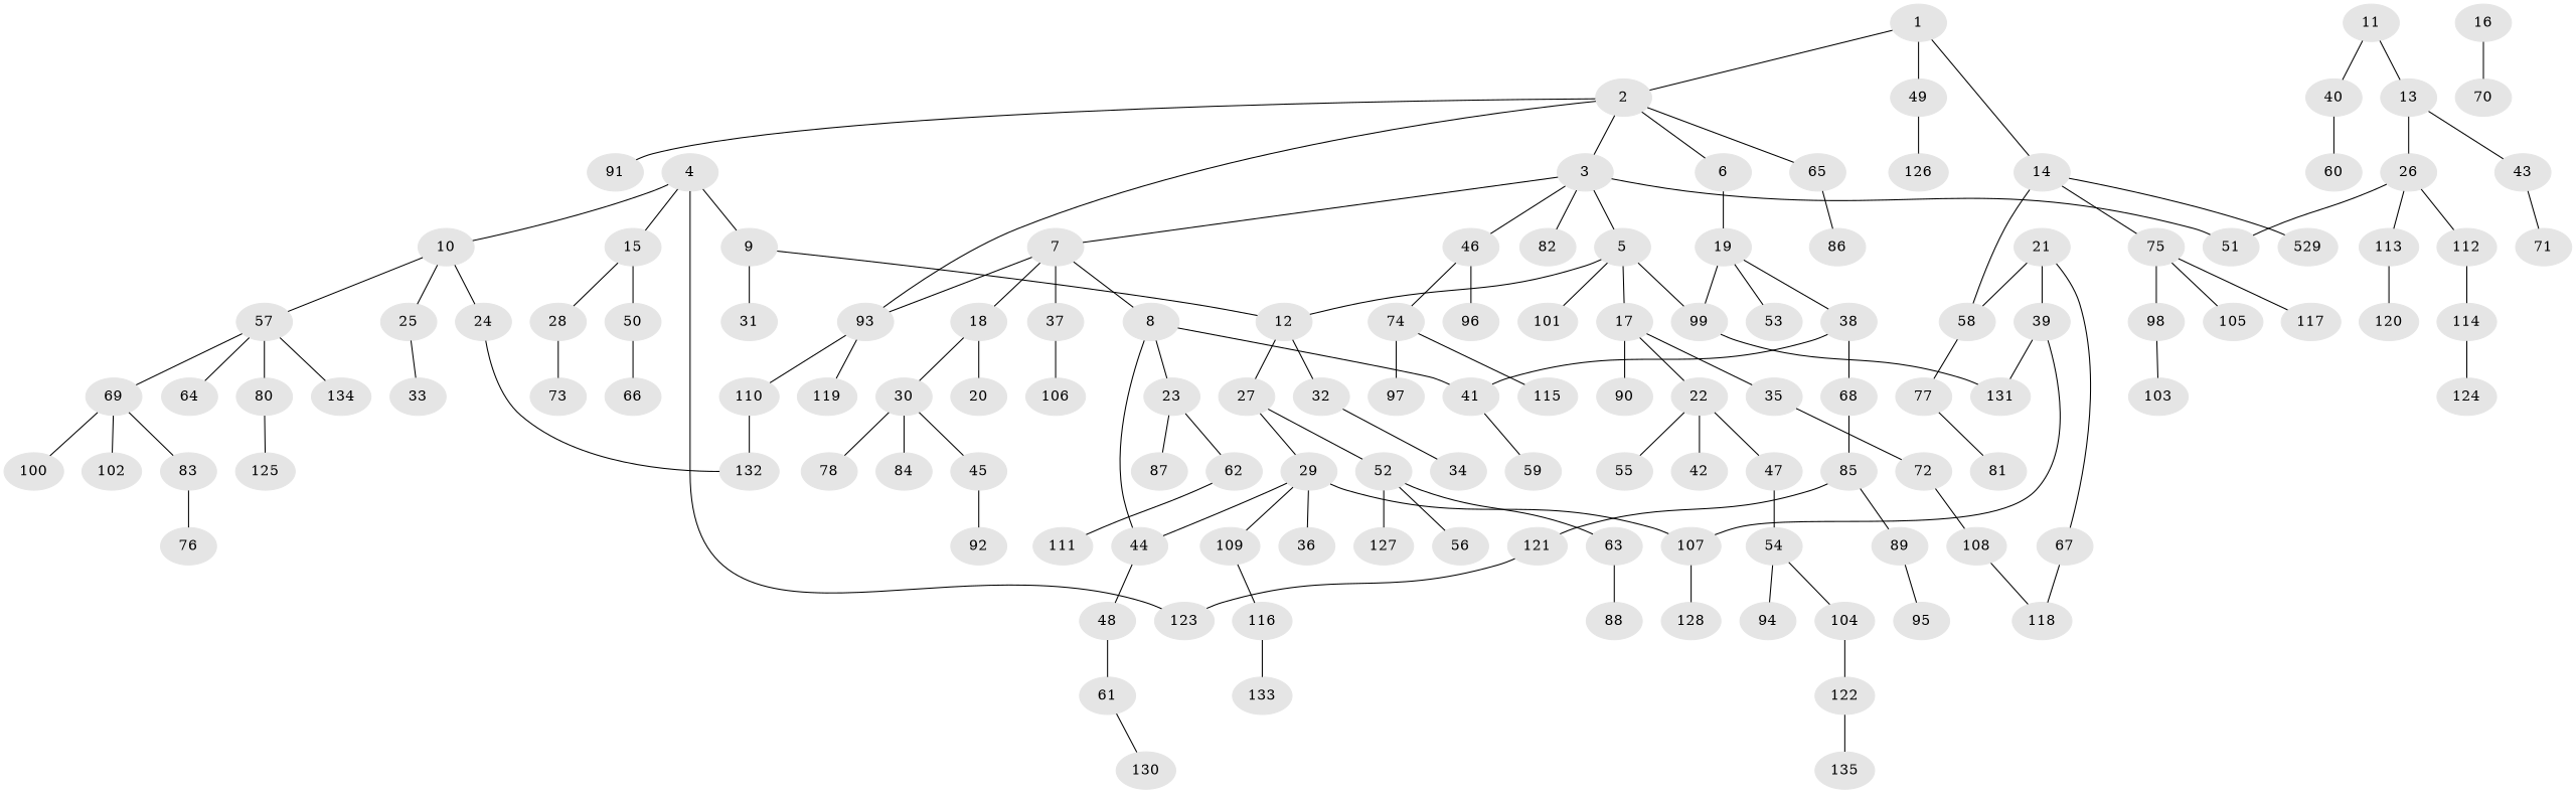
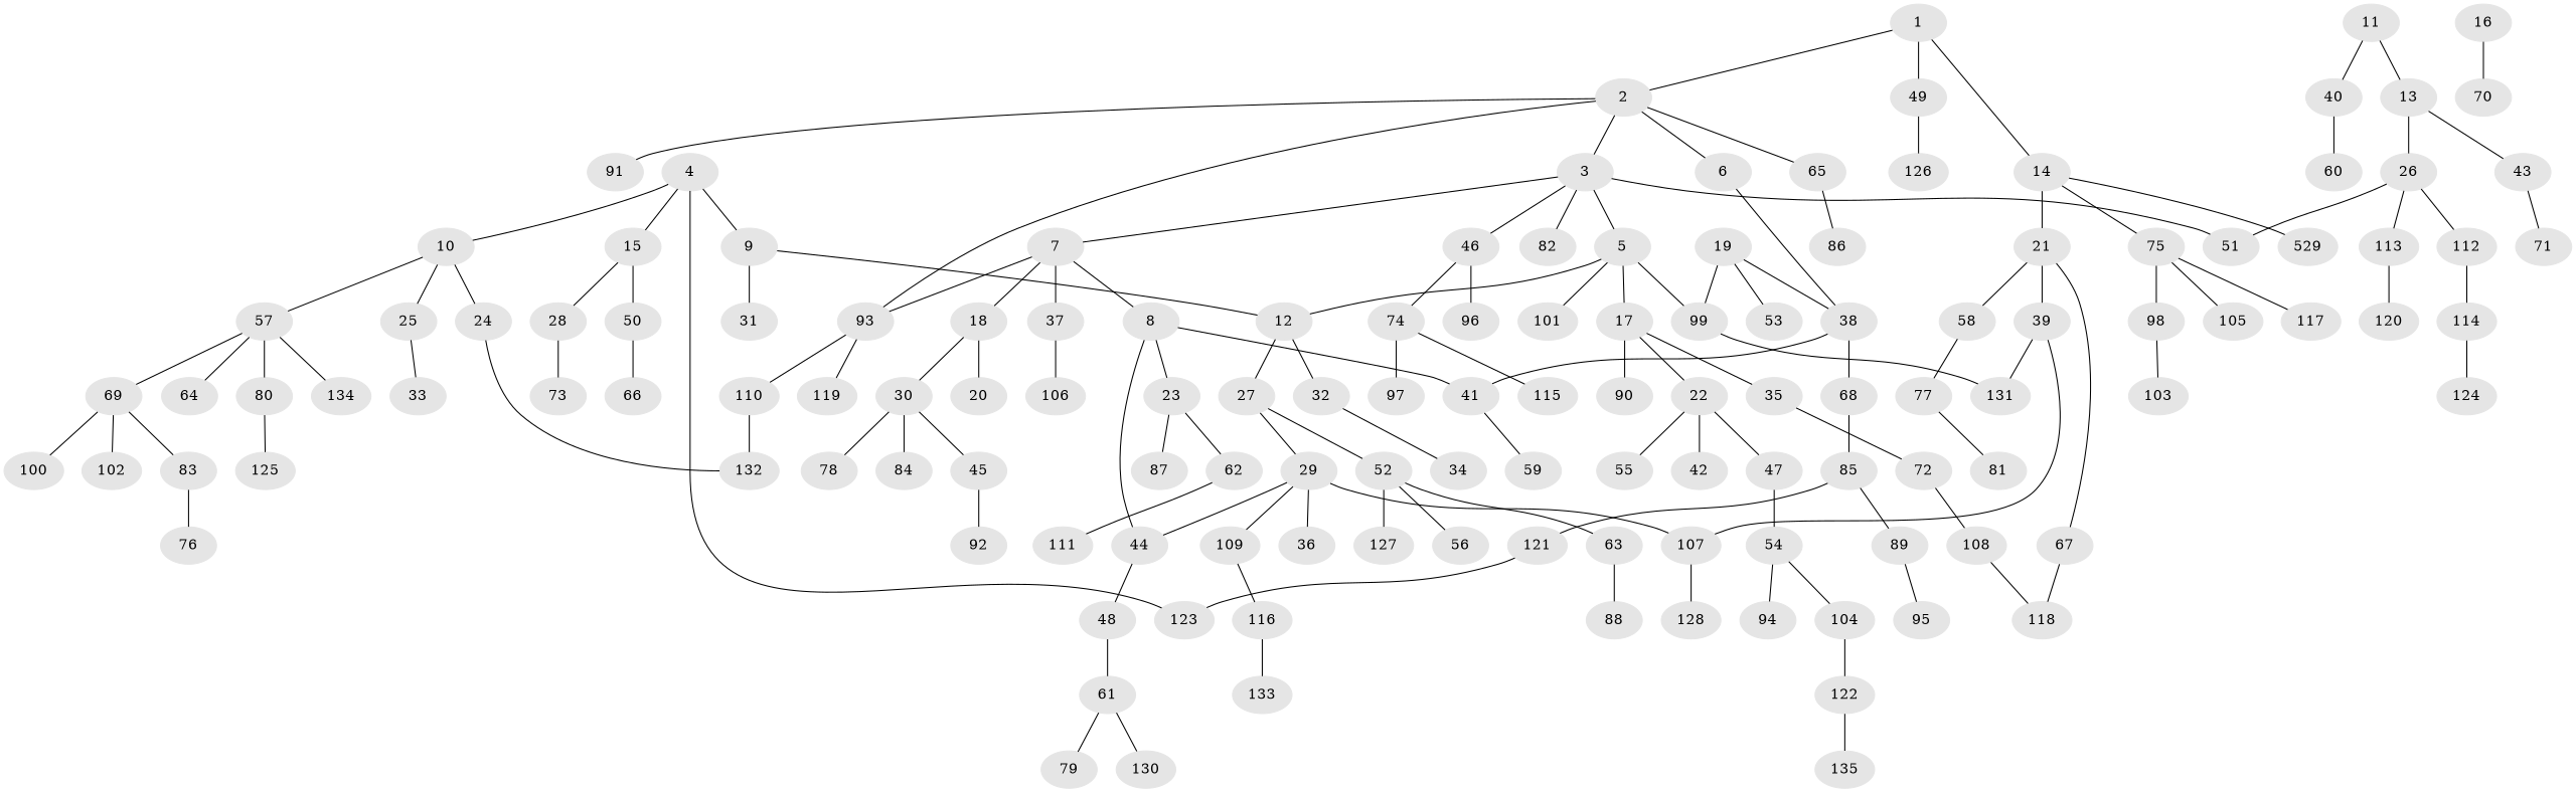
  graph {
    node [color=gray90 style=filled]
    1
    2
    14
    49
    3
    6
    65
    91
    93
    4
    9
    10
    15
    123
    21
    75
    n17 [label=529]
    126
    5
    7
    46
    51
    82
    19
    16
    70
    86
    110
    119
    12
    17
    101
    99
    8
    18
    37
    74
    96
    31
    24
    25
    57
    28
    50
    11
    13
    40
    27
    32
    22
    35
    90
    38
    53
    23
    41
    44
    20
    30
    106
    62
    87
    59
    48
    132
    33
    64
    69
    80
    134
    26
    43
    60
    29
    52
    34
    112
    113
    71
    39
    58
    67
    98
    105
    117
    73
    42
    47
    55
    72
    45
    78
    84
    68
    131
    107
    77
    118
    54
    111
    114
    120
    36
    109
    56
    63
    127
    66
    128
    116
    92
    108
    85
    61
    97
    115
    94
    104
+   79
    130
    88
    122
    83
    100
    102
    125
    81
    89
    121
    76
    103
    95
    135
    133
    124
    1 -- 2
    1 -- 14
    1 -- 49
    2 -- 3
    2 -- 6
    2 -- 65
    2 -- 91
    2 -- 93
-   14 -- 58
+   14 -- 21
    14 -- 75
    14 -- n17
    49 -- 126
    3 -- 5
    3 -- 7
    3 -- 46
    3 -- 51
    3 -- 82
-   6 -- 19
+   6 -- 38
    65 -- 86
    93 -- 110
    93 -- 119
    4 -- 9
    4 -- 10
    4 -- 15
    4 -- 123
    9 -- 12
    9 -- 31
    10 -- 24
    10 -- 25
    10 -- 57
    15 -- 28
    15 -- 50
    21 -- 39
    21 -- 58
    21 -- 67
    75 -- 98
    75 -- 105
    75 -- 117
    5 -- 12
    5 -- 17
    5 -- 101
    5 -- 99
    7 -- 93
    7 -- 8
    7 -- 18
    7 -- 37
    46 -- 74
    46 -- 96
    19 -- 99
    19 -- 38
    19 -- 53
    16 -- 70
    110 -- 132
    12 -- 27
    12 -- 32
    17 -- 22
    17 -- 35
    17 -- 90
    99 -- 131
    8 -- 23
    8 -- 41
    8 -- 44
    18 -- 20
    18 -- 30
    37 -- 106
    74 -- 97
    74 -- 115
    24 -- 132
    25 -- 33
    57 -- 64
    57 -- 69
    57 -- 80
    57 -- 134
    28 -- 73
    50 -- 66
    11 -- 13
    11 -- 40
    13 -- 26
    13 -- 43
    40 -- 60
    27 -- 29
    27 -- 52
    32 -- 34
    22 -- 42
    22 -- 47
    22 -- 55
    35 -- 72
    38 -- 41
    38 -- 68
    23 -- 62
    23 -- 87
    41 -- 59
    44 -- 48
    30 -- 45
    30 -- 78
    30 -- 84
    62 -- 111
    48 -- 61
    69 -- 83
    69 -- 100
    69 -- 102
    80 -- 125
    26 -- 51
    26 -- 112
    26 -- 113
    43 -- 71
    29 -- 44
    29 -- 107
    29 -- 36
    29 -- 109
    52 -- 56
    52 -- 63
    52 -- 127
    112 -- 114
    113 -- 120
    39 -- 131
    39 -- 107
    58 -- 77
    67 -- 118
    98 -- 103
    47 -- 54
    72 -- 108
    45 -- 92
    68 -- 85
    107 -- 128
    77 -- 81
    54 -- 94
    54 -- 104
    114 -- 124
    109 -- 116
    63 -- 88
    116 -- 133
    108 -- 118
    85 -- 89
    85 -- 121
+   61 -- 79
    61 -- 130
    104 -- 122
    122 -- 135
    83 -- 76
    89 -- 95
    121 -- 123
  }
